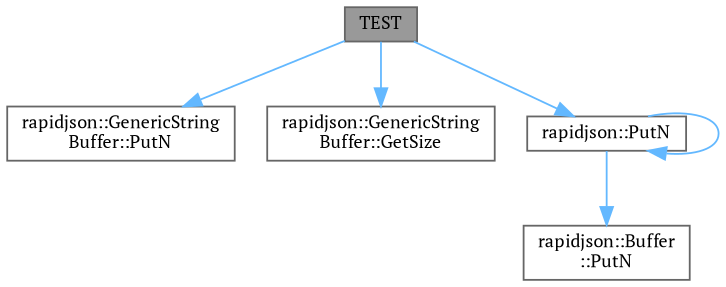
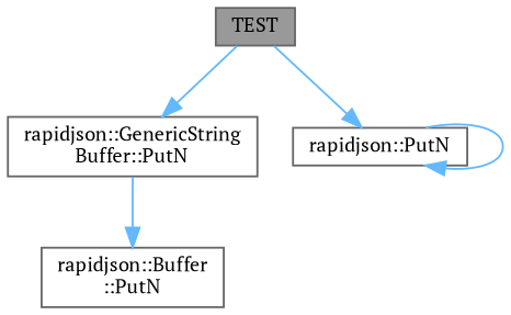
  digraph {
    fontname="PT Serif"
    rankdir=TB
    node [color=grey40 fillcolor=white fontname="PT Serif" fontsize=10 shape=box style=filled]
    edge [color=steelblue1 fontname="PT Serif" fontsize=10 labelfontname=Helvetica labelfontsize=10 style=solid]
    n1 [color=gray40 fillcolor=grey60 fontcolor=black height=0.2 label=TEST width=0.4]
    n2 [height=0.2 label="rapidjson::GenericString\lBuffer::PutN" width=0.4]
-   n3 [height=0.2 label="rapidjson::GenericString\lBuffer::GetSize" width=0.4]
    n4 [height=0.2 label="rapidjson::PutN" width=0.4]
    n5 [height=0.2 label="rapidjson::Buffer\l::PutN" width=0.4]
    n1 -> n2
-   n1 -> n3
    n1 -> n4
    n4 -> n4
-   n4 -> n5
+   n2 -> n5
  }
